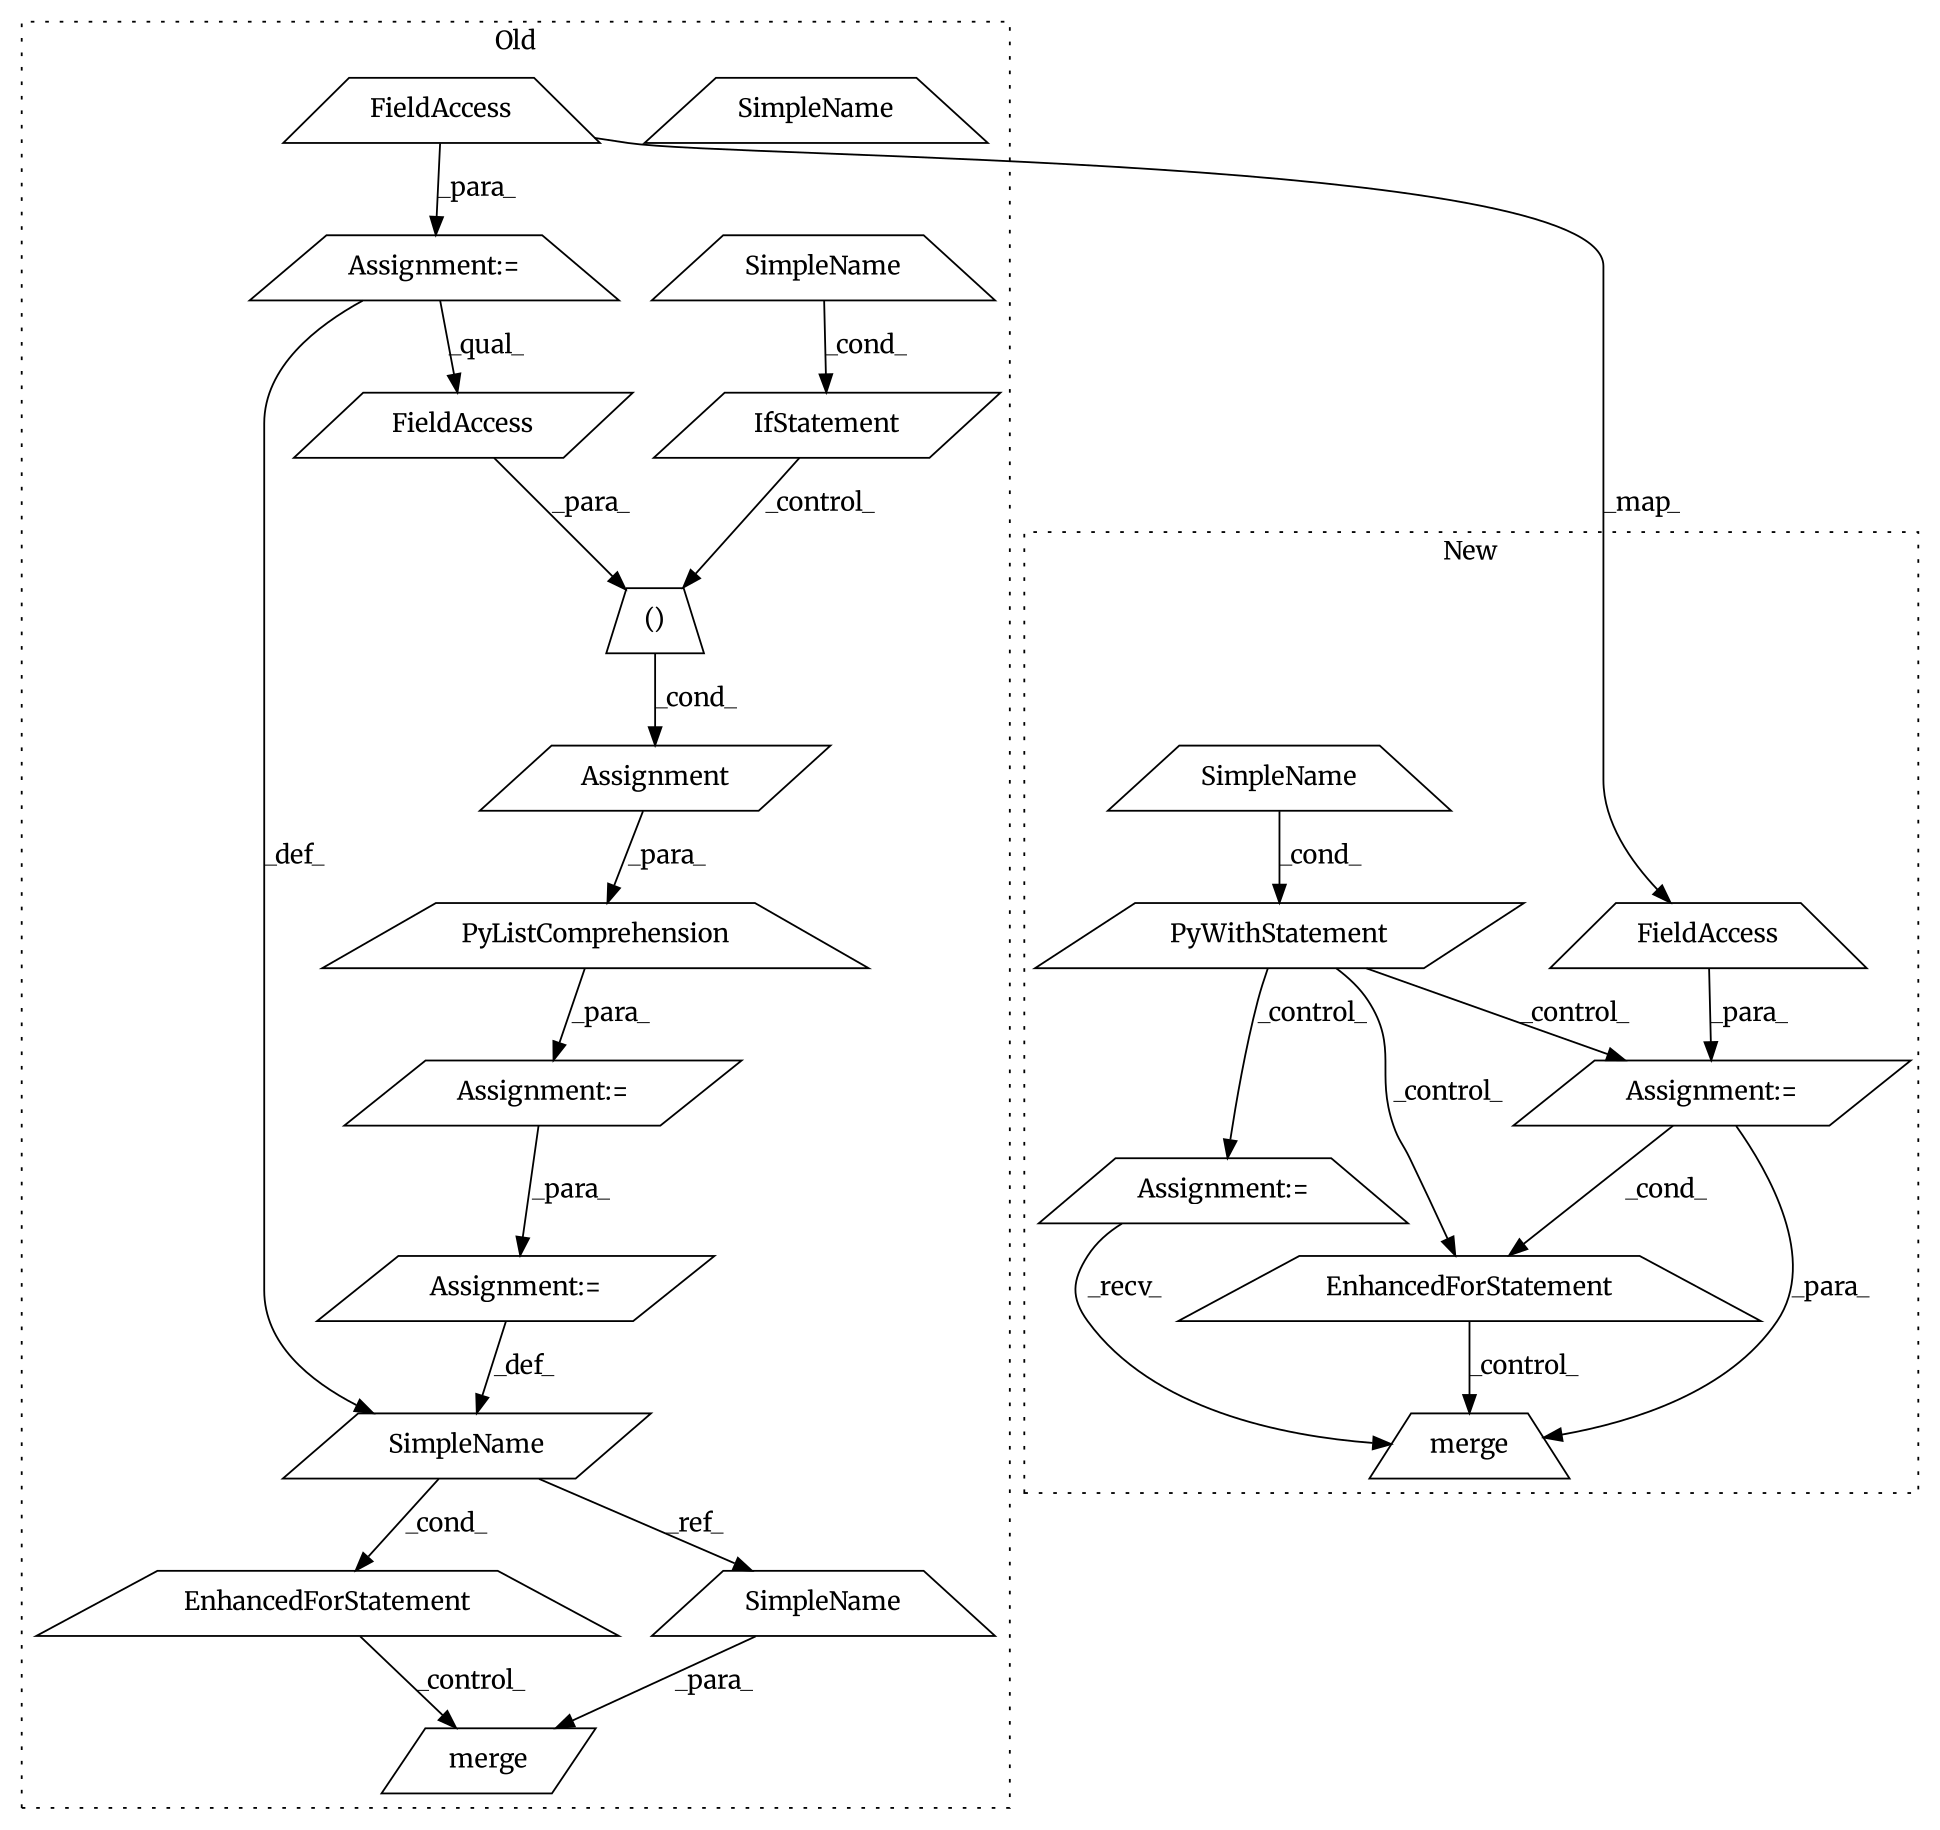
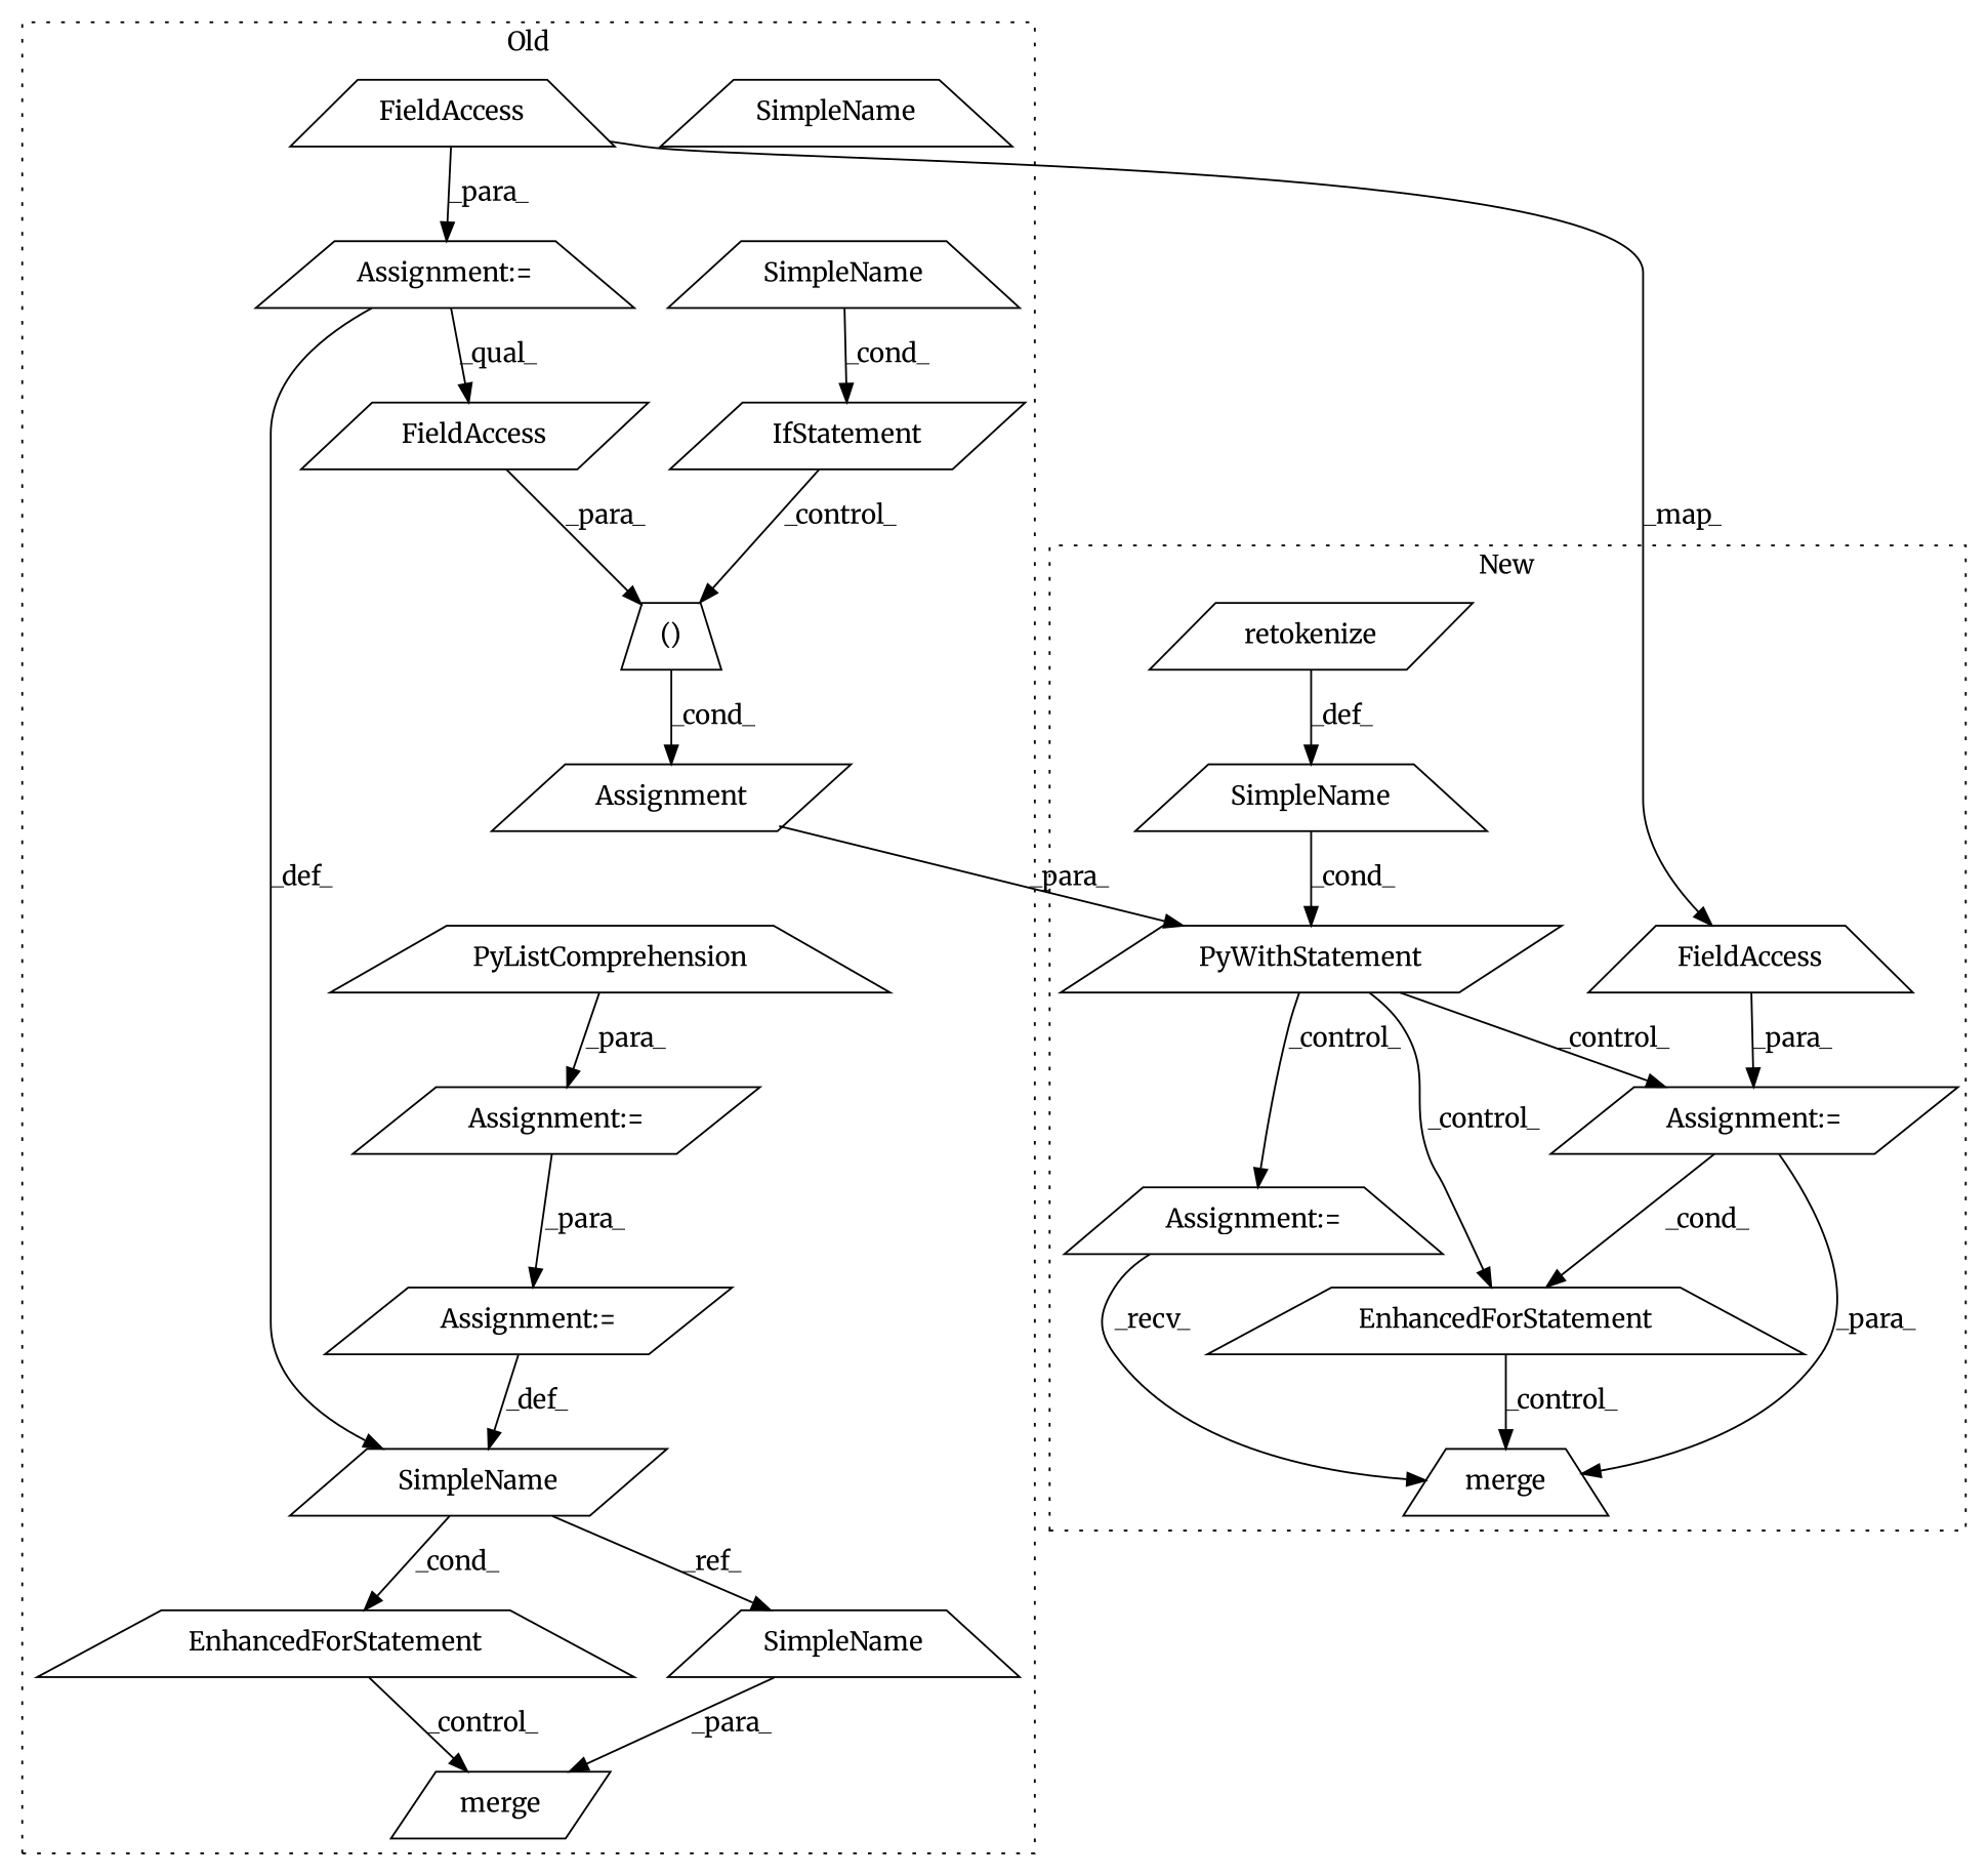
  digraph {
    fontname=Merriweather
    node [a=7 fontname=Merriweather l=5 s=3157 shape=trapezium]
    edge [fontname=Merriweather]
    n1 [a=113 l=32 label=Assignment shape=parallelogram]
    n2 [l=32 label="Assignment:="]
    n3 [l="79,2" label="Assignment:=" s="3197,3291" shape=parallelogram]
    n4 [a=109 l=174 label=PyListComprehension s=3028]
    n5 [l=17 label="Assignment:=" s=3011 shape=parallelogram]
    n6 [a=70 l="79,2" label=EnhancedForStatement s="3197,3291"]
    n7 [a=106 l=70 label="()" s=3028]
    n8 [a=22 l=9 label=FieldAccess s=3028 shape=parallelogram]
    n9 [a=32 l="6,1" label=merge s="3305,3331" shape=parallelogram]
    n10 [a=25 l=32 label=IfStatement shape=parallelogram]
    n11 [a=42 label=SimpleName s=3184]
    n12 [a=42 label=SimpleName s=3280 shape=parallelogram]
    n13 [a=22 l=15 label=FieldAccess s=3165]
    n14 [a=42 label=SimpleName s=3326]
    n15 [a=42 label=SimpleName s=3184]
    n16 [a=104 l="10,2" label=PyWithStatement s="2999,3025" shape=parallelogram]
    n17 [l="57,2" label="Assignment:=" s="3058,3139" shape=parallelogram]
    n18 [a=42 label=SimpleName l="" s=""]
    n19 [a=70 l="57,2" label=EnhancedForStatement s="3058,3139"]
    n20 [l=11 label="Assignment:=" s=3039]
+   n21 [a=32 l=12 label=retokenize s=3013 shape=parallelogram]
    n22 [a=32 l="6,1" label=merge s="3163,3197"]
    n23 [a=22 l=15 label=FieldAccess s=3124]
    subgraph cluster_1 {
      label=Old
      style=dotted
      n1
      n2
      n3
      n4
      n5
      n6
      n7
      n8
      n9
      n10
      n11
      n12
      n13
      n14
      n15
    }
    subgraph cluster_2 {
      label=New
      style=dotted
      n16
      n17
      n18
      n19
      n20
+     n21
      n22
      n23
    }
-   n1 -> n4 [label=_para_]
+   n1 -> n16 [label=_para_]
    n2 -> n8 [label=_qual_]
    n2 -> n12 [label=_def_]
    n3 -> n12 [label=_def_]
    n4 -> n5 [label=_para_]
    n5 -> n3 [label=_para_]
    n6 -> n9 [label=_control_]
    n7 -> n1 [label=_cond_]
    n8 -> n7 [label=_para_]
    n10 -> n7 [label=_control_]
    n12 -> n6 [label=_cond_]
    n12 -> n14 [label=_ref_]
    n13 -> n2 [label=_para_]
    n13 -> n23 [label=_map_]
    n14 -> n9 [label=_para_]
    n15 -> n10 [label=_cond_]
    n16 -> n17 [label=_control_]
    n16 -> n19 [label=_control_]
    n16 -> n20 [label=_control_]
    n17 -> n19 [label=_cond_]
    n17 -> n22 [label=_para_]
    n18 -> n16 [label=_cond_]
    n19 -> n22 [label=_control_]
    n20 -> n22 [label=_recv_]
+   n21 -> n18 [label=_def_]
    n23 -> n17 [label=_para_]
  }
